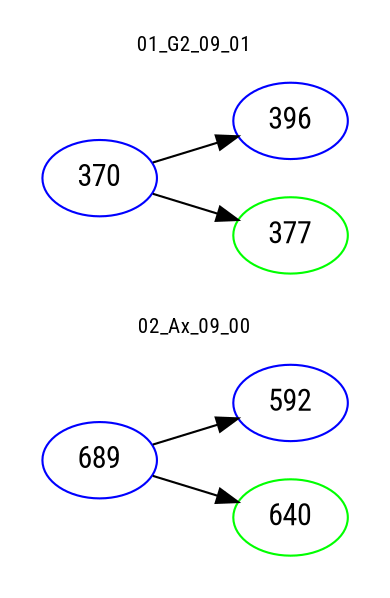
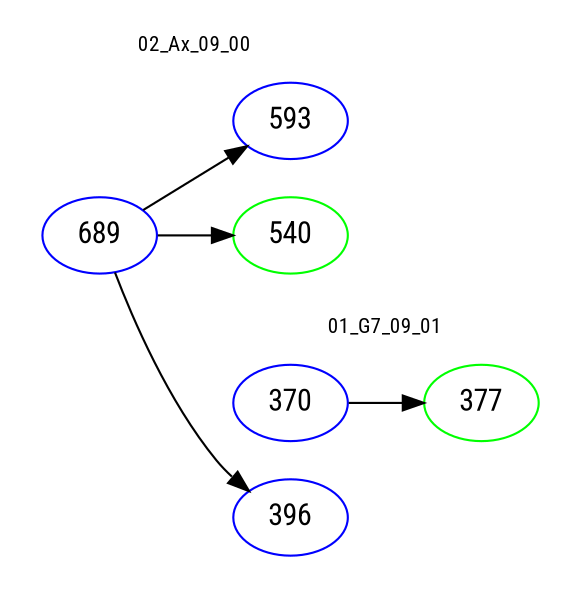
  digraph {
    fontname="Roboto Condensed"
    rankdir=LR
    node [color=blue fontname="Roboto Condensed"]
    edge [color=black fontname="Roboto Condensed"]
    n1 [label=689]
-   n2 [color=green label=640]
-   n3 [label=592]
+   n2 [color=green label=540]
+   n3 [label=593]
    n4 [label=370]
    n5 [color=green label=377]
    n6 [label=396]
    subgraph cluster_1 {
      color=white
      fontsize=10
      label="02_Ax_09_00"
      n1
      n2
      n3
    }
    subgraph cluster_2 {
      color=white
      fontsize=10
-     label="01_G2_09_01"
+     label="01_G7_09_01"
      n4
      n5
      n6
    }
    n1 -> n2
    n1 -> n3
    n4 -> n5
-   n4 -> n6
+   n1 -> n6
  }
